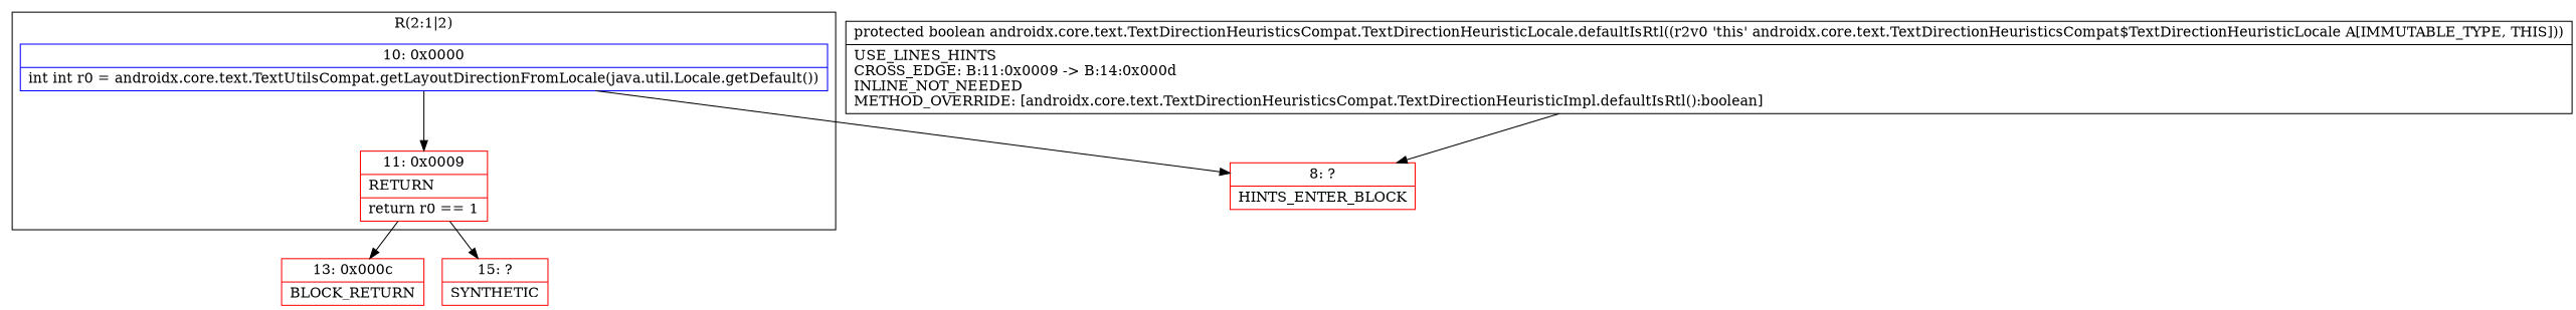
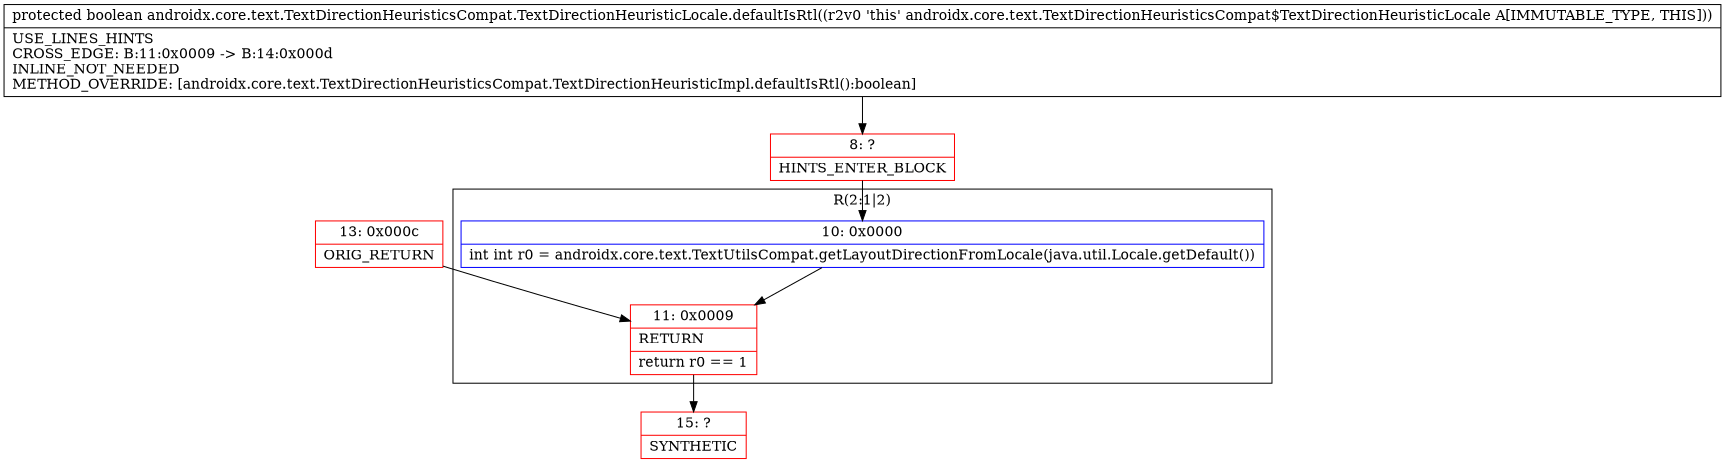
  digraph {
    node [color=red shape=record]
    n1 [color=blue label="{10\:\ 0x0000|int int r0 = androidx.core.text.TextUtilsCompat.getLayoutDirectionFromLocale(java.util.Locale.getDefault())\l}"]
    n2 [label="{11\:\ 0x0009|RETURN\l|return r0 == 1\l}"]
-   n3 [label="{13\:\ 0x000c|BLOCK_RETURN\l}"]
+   n3 [label="{13\:\ 0x000c|ORIG_RETURN\l}"]
    n4 [label="{15\:\ ?|SYNTHETIC\l}"]
    n5 [label="{8\:\ ?|HINTS_ENTER_BLOCK\l}"]
    n6 [label="{protected boolean androidx.core.text.TextDirectionHeuristicsCompat.TextDirectionHeuristicLocale.defaultIsRtl((r2v0 'this' androidx.core.text.TextDirectionHeuristicsCompat$TextDirectionHeuristicLocale A[IMMUTABLE_TYPE, THIS]))  | USE_LINES_HINTS\lCROSS_EDGE: B:11:0x0009 \-\> B:14:0x000d\lINLINE_NOT_NEEDED\lMETHOD_OVERRIDE: [androidx.core.text.TextDirectionHeuristicsCompat.TextDirectionHeuristicImpl.defaultIsRtl():boolean]\l}" color=""]
    subgraph cluster_1 {
      label="R(2:1|2)"
      n1
      n2
    }
    n1 -> n2
-   n2 -> n3
+   n3 -> n2
    n2 -> n4
-   n1 -> n5
+   n5 -> n1
    n6 -> n5
  }
